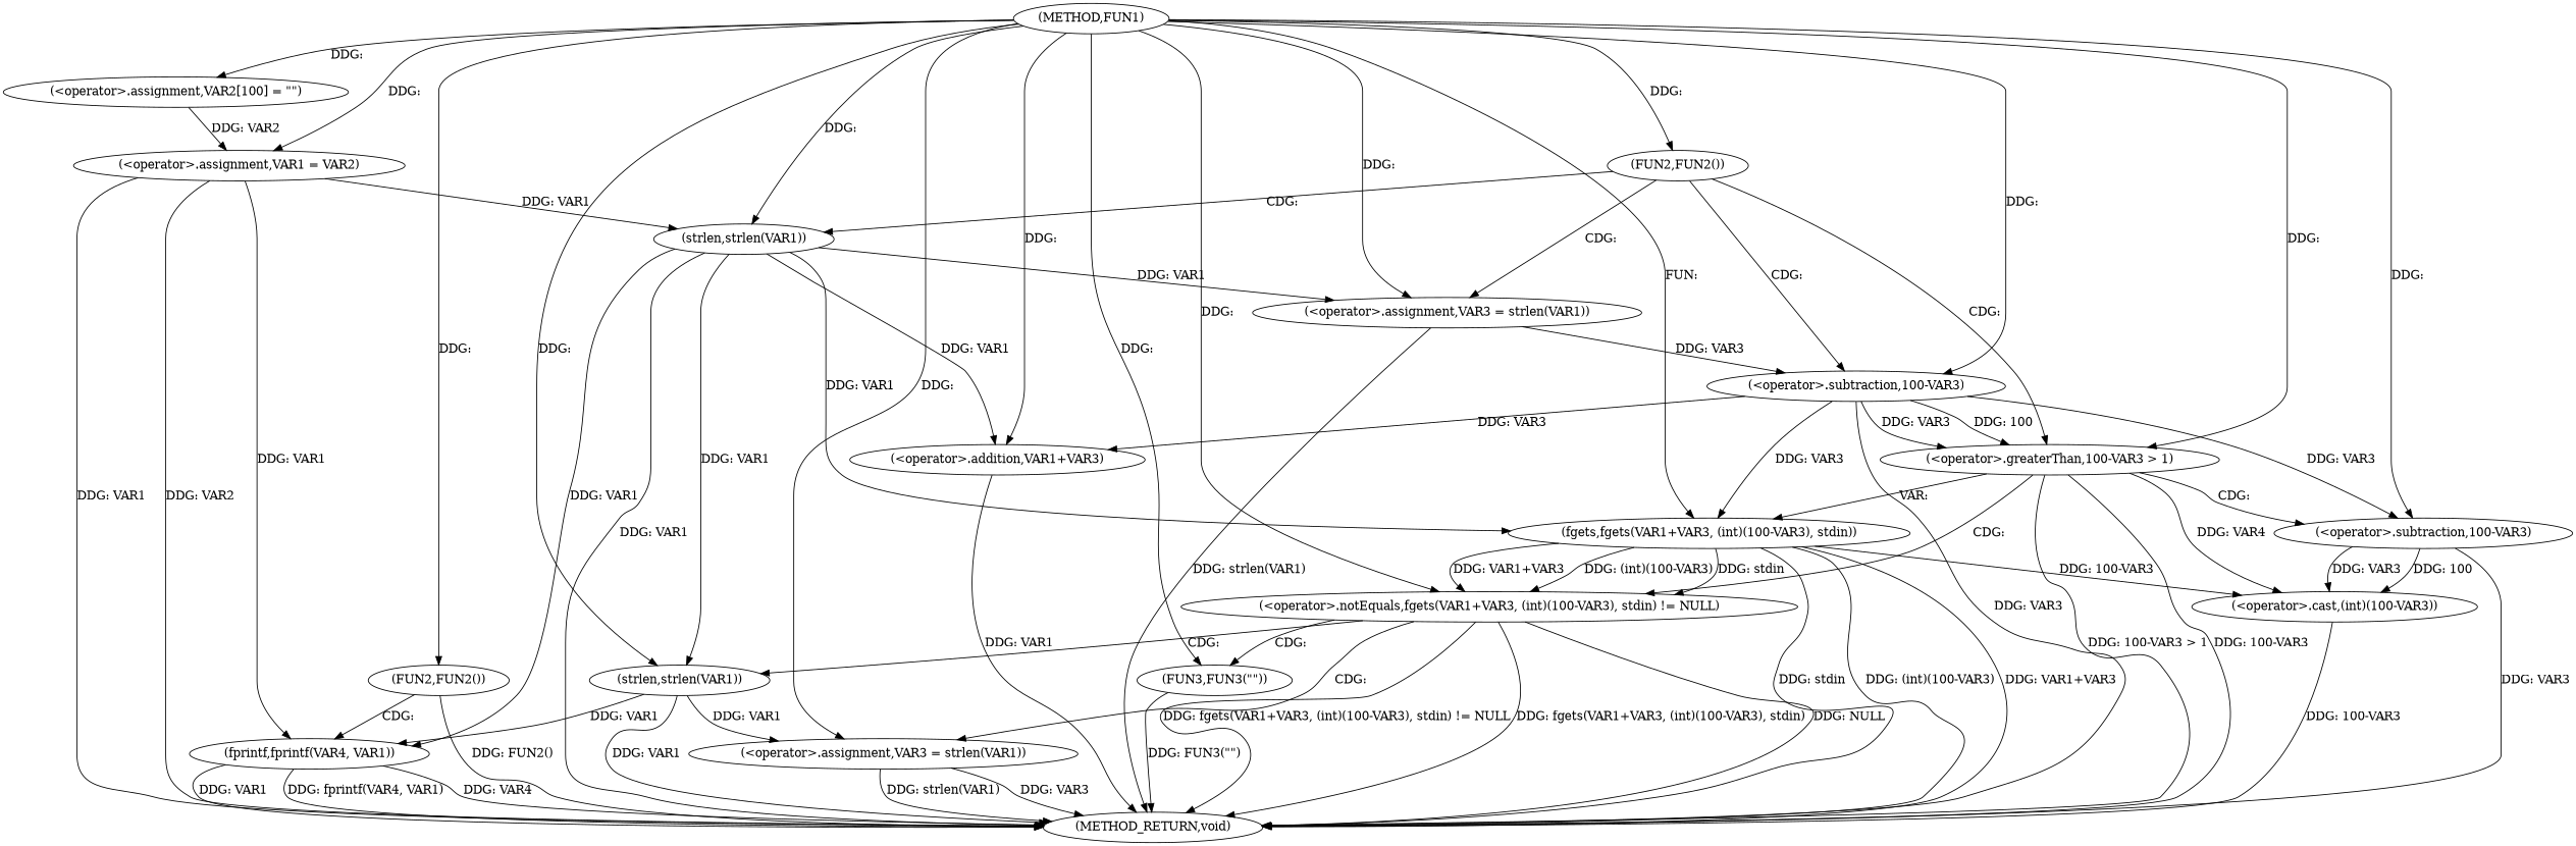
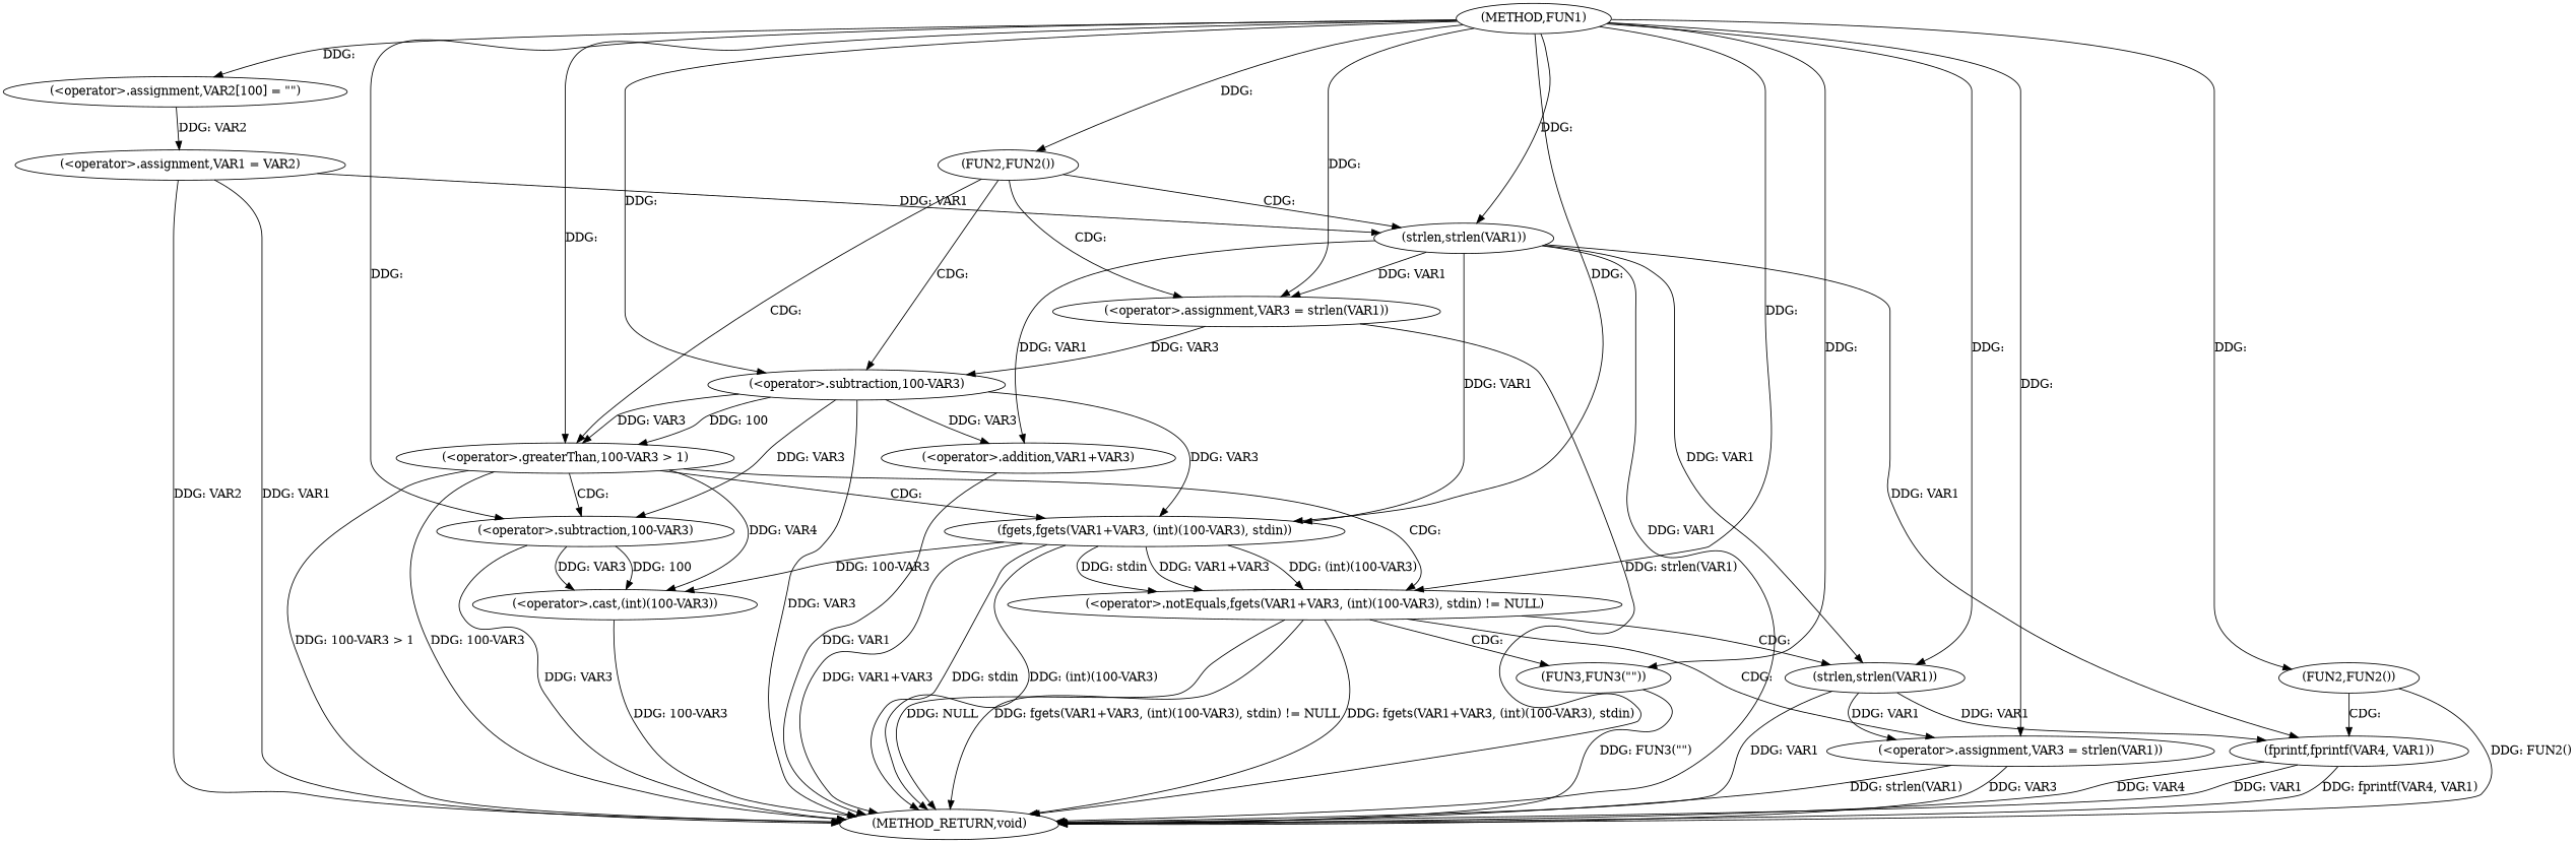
  digraph {
    n1 [label="(METHOD,FUN1)"]
    n2 [label="(<operator>.assignment,VAR2[100] = \"\")"]
    n3 [label="(<operator>.assignment,VAR1 = VAR2)"]
    n4 [label="(FUN2,FUN2())"]
    n5 [label="(<operator>.assignment,VAR3 = strlen(VAR1))"]
    n6 [label="(strlen,strlen(VAR1))"]
    n7 [label="(<operator>.greaterThan,100-VAR3 > 1)"]
    n8 [label="(<operator>.subtraction,100-VAR3)"]
    n9 [label="(<operator>.notEquals,fgets(VAR1+VAR3, (int)(100-VAR3), stdin) != NULL)"]
    n10 [label="(fgets,fgets(VAR1+VAR3, (int)(100-VAR3), stdin))"]
    n11 [label="(<operator>.addition,VAR1+VAR3)"]
    n12 [label="(<operator>.subtraction,100-VAR3)"]
    n13 [label="(<operator>.assignment,VAR3 = strlen(VAR1))"]
    n14 [label="(strlen,strlen(VAR1))"]
    n15 [label="(FUN3,FUN3(\"\"))"]
    n16 [label="(FUN2,FUN2())"]
    n17 [label="(fprintf,fprintf(VAR4, VAR1))"]
    n18 [label="(METHOD_RETURN,void)"]
    n19 [label="(<operator>.cast,(int)(100-VAR3))"]
    n1 -> n2 [label="DDG: "]
-   n1 -> n3 [label="DDG: "]
    n1 -> n4 [label="DDG: "]
    n1 -> n5 [label="DDG: "]
    n1 -> n6 [label="DDG: "]
    n1 -> n7 [label="DDG: "]
    n1 -> n8 [label="DDG: "]
    n1 -> n9 [label="DDG: "]
-   n1 -> n10 [label="FUN: "]
-   n1 -> n11 [label="DDG: "]
+   n1 -> n10 [label="DDG: "]
    n1 -> n12 [label="DDG: "]
    n1 -> n13 [label="DDG: "]
    n1 -> n14 [label="DDG: "]
    n1 -> n15 [label="DDG: "]
    n1 -> n16 [label="DDG: "]
    n2 -> n3 [label="DDG: VAR2"]
    n3 -> n6 [label="DDG: VAR1"]
-   n3 -> n17 [label="DDG: VAR1"]
    n3 -> n18 [label="DDG: VAR1"]
    n3 -> n18 [label="DDG: VAR2"]
    n4 -> n5 [label="CDG: "]
    n4 -> n6 [label="CDG: "]
    n4 -> n7 [label="CDG: "]
    n4 -> n8 [label="CDG: "]
    n5 -> n8 [label="DDG: VAR3"]
    n5 -> n18 [label="DDG: strlen(VAR1)"]
    n6 -> n5 [label="DDG: VAR1"]
    n6 -> n10 [label="DDG: VAR1"]
    n6 -> n11 [label="DDG: VAR1"]
    n6 -> n14 [label="DDG: VAR1"]
    n6 -> n17 [label="DDG: VAR1"]
    n6 -> n18 [label="DDG: VAR1"]
    n7 -> n9 [label="CDG: "]
-   n7 -> n10 [label="VAR: "]
+   n7 -> n10 [label="CDG: "]
    n7 -> n12 [label="CDG: "]
    n7 -> n18 [label="DDG: 100-VAR3 > 1"]
    n7 -> n18 [label="DDG: 100-VAR3"]
    n7 -> n19 [label="DDG: VAR4"]
    n8 -> n7 [label="DDG: 100"]
    n8 -> n7 [label="DDG: VAR3"]
    n8 -> n10 [label="DDG: VAR3"]
    n8 -> n11 [label="DDG: VAR3"]
    n8 -> n12 [label="DDG: VAR3"]
    n8 -> n18 [label="DDG: VAR3"]
    n9 -> n13 [label="CDG: "]
    n9 -> n14 [label="CDG: "]
    n9 -> n15 [label="CDG: "]
    n9 -> n18 [label="DDG: fgets(VAR1+VAR3, (int)(100-VAR3), stdin) != NULL"]
    n9 -> n18 [label="DDG: fgets(VAR1+VAR3, (int)(100-VAR3), stdin)"]
    n9 -> n18 [label="DDG: NULL"]
    n10 -> n9 [label="DDG: VAR1+VAR3"]
    n10 -> n9 [label="DDG: (int)(100-VAR3)"]
    n10 -> n9 [label="DDG: stdin"]
    n10 -> n18 [label="DDG: (int)(100-VAR3)"]
    n10 -> n18 [label="DDG: VAR1+VAR3"]
    n10 -> n18 [label="DDG: stdin"]
    n10 -> n19 [label="DDG: 100-VAR3"]
    n11 -> n18 [label="DDG: VAR1"]
    n12 -> n18 [label="DDG: VAR3"]
    n12 -> n19 [label="DDG: 100"]
    n12 -> n19 [label="DDG: VAR3"]
    n13 -> n18 [label="DDG: strlen(VAR1)"]
    n13 -> n18 [label="DDG: VAR3"]
    n14 -> n13 [label="DDG: VAR1"]
    n14 -> n17 [label="DDG: VAR1"]
    n14 -> n18 [label="DDG: VAR1"]
    n15 -> n18 [label="DDG: FUN3(\"\")"]
    n16 -> n17 [label="CDG: "]
    n16 -> n18 [label="DDG: FUN2()"]
    n17 -> n18 [label="DDG: VAR1"]
    n17 -> n18 [label="DDG: fprintf(VAR4, VAR1)"]
    n17 -> n18 [label="DDG: VAR4"]
    n19 -> n18 [label="DDG: 100-VAR3"]
  }
